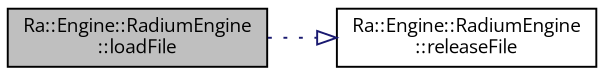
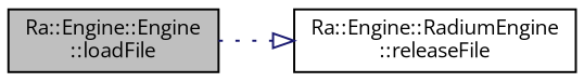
  digraph {
    rankdir=LR
    fontname="Open Sans"
    node [color=black fontname="Open Sans" fontsize=10 shape=record style=filled]
-   n1 [fillcolor=grey75 fontcolor=black height=0.2 label="Ra::Engine::RadiumEngine\l::loadFile" width=0.4]
+   n1 [fillcolor=grey75 fontcolor=black height=0.2 label="Ra::Engine::Engine\l::loadFile" width=0.4]
    n2 [fillcolor=white height=0.2 label="Ra::Engine::RadiumEngine\l::releaseFile" width=0.4]
    n1 -> n2 [color=midnightblue fontname="Open Sans" fontsize=10 labelfontname=Helvetica labelfontsize=10 style=dotted arrowhead=onormal]
  }
